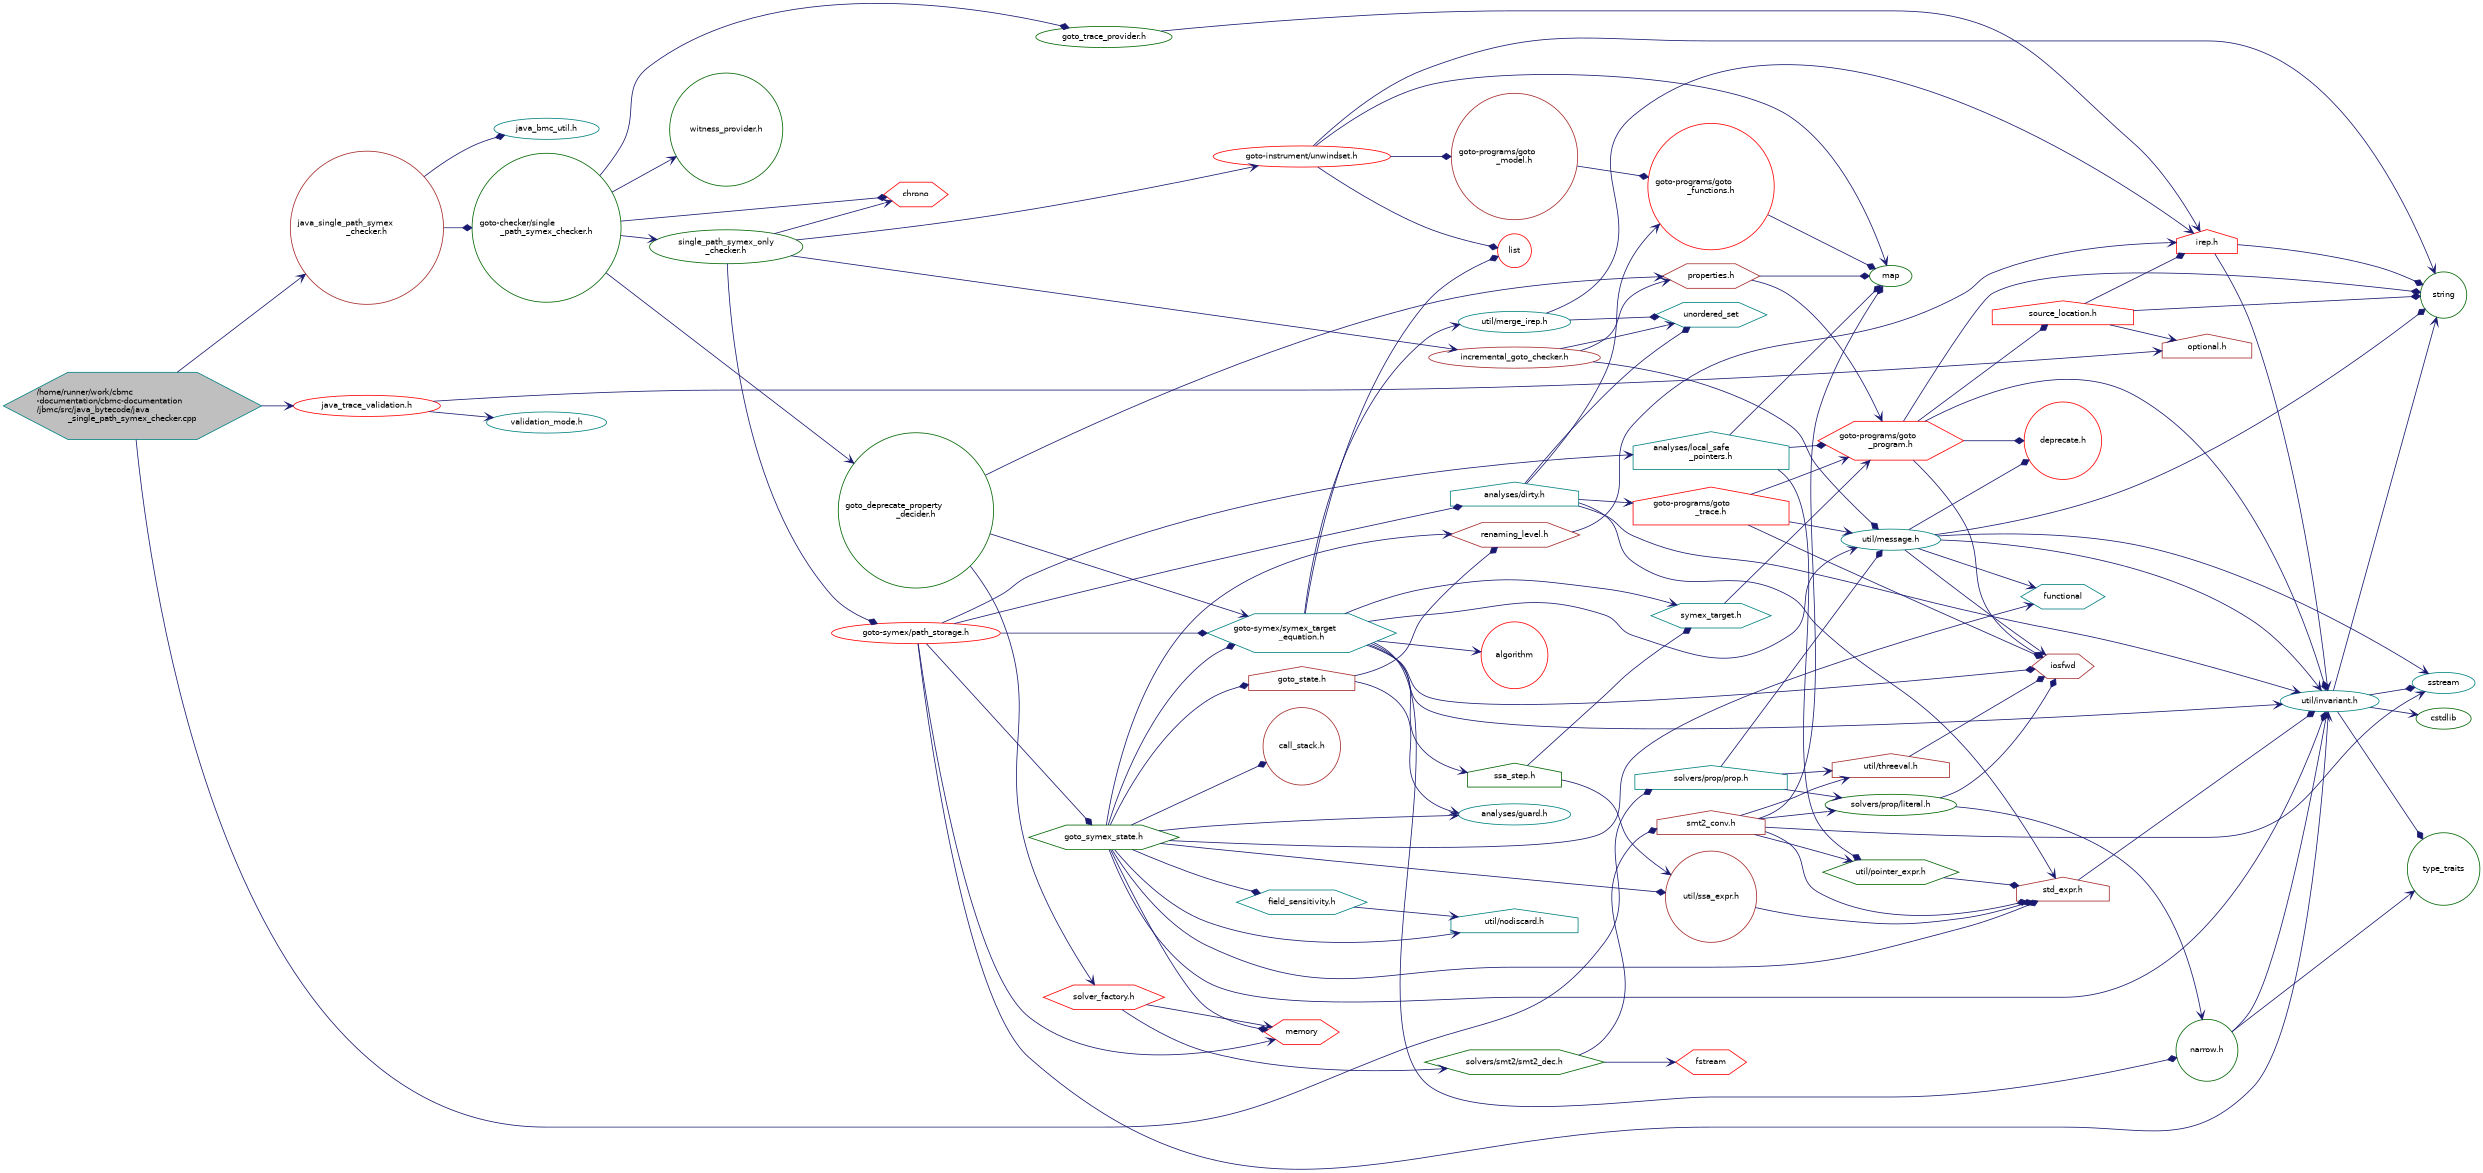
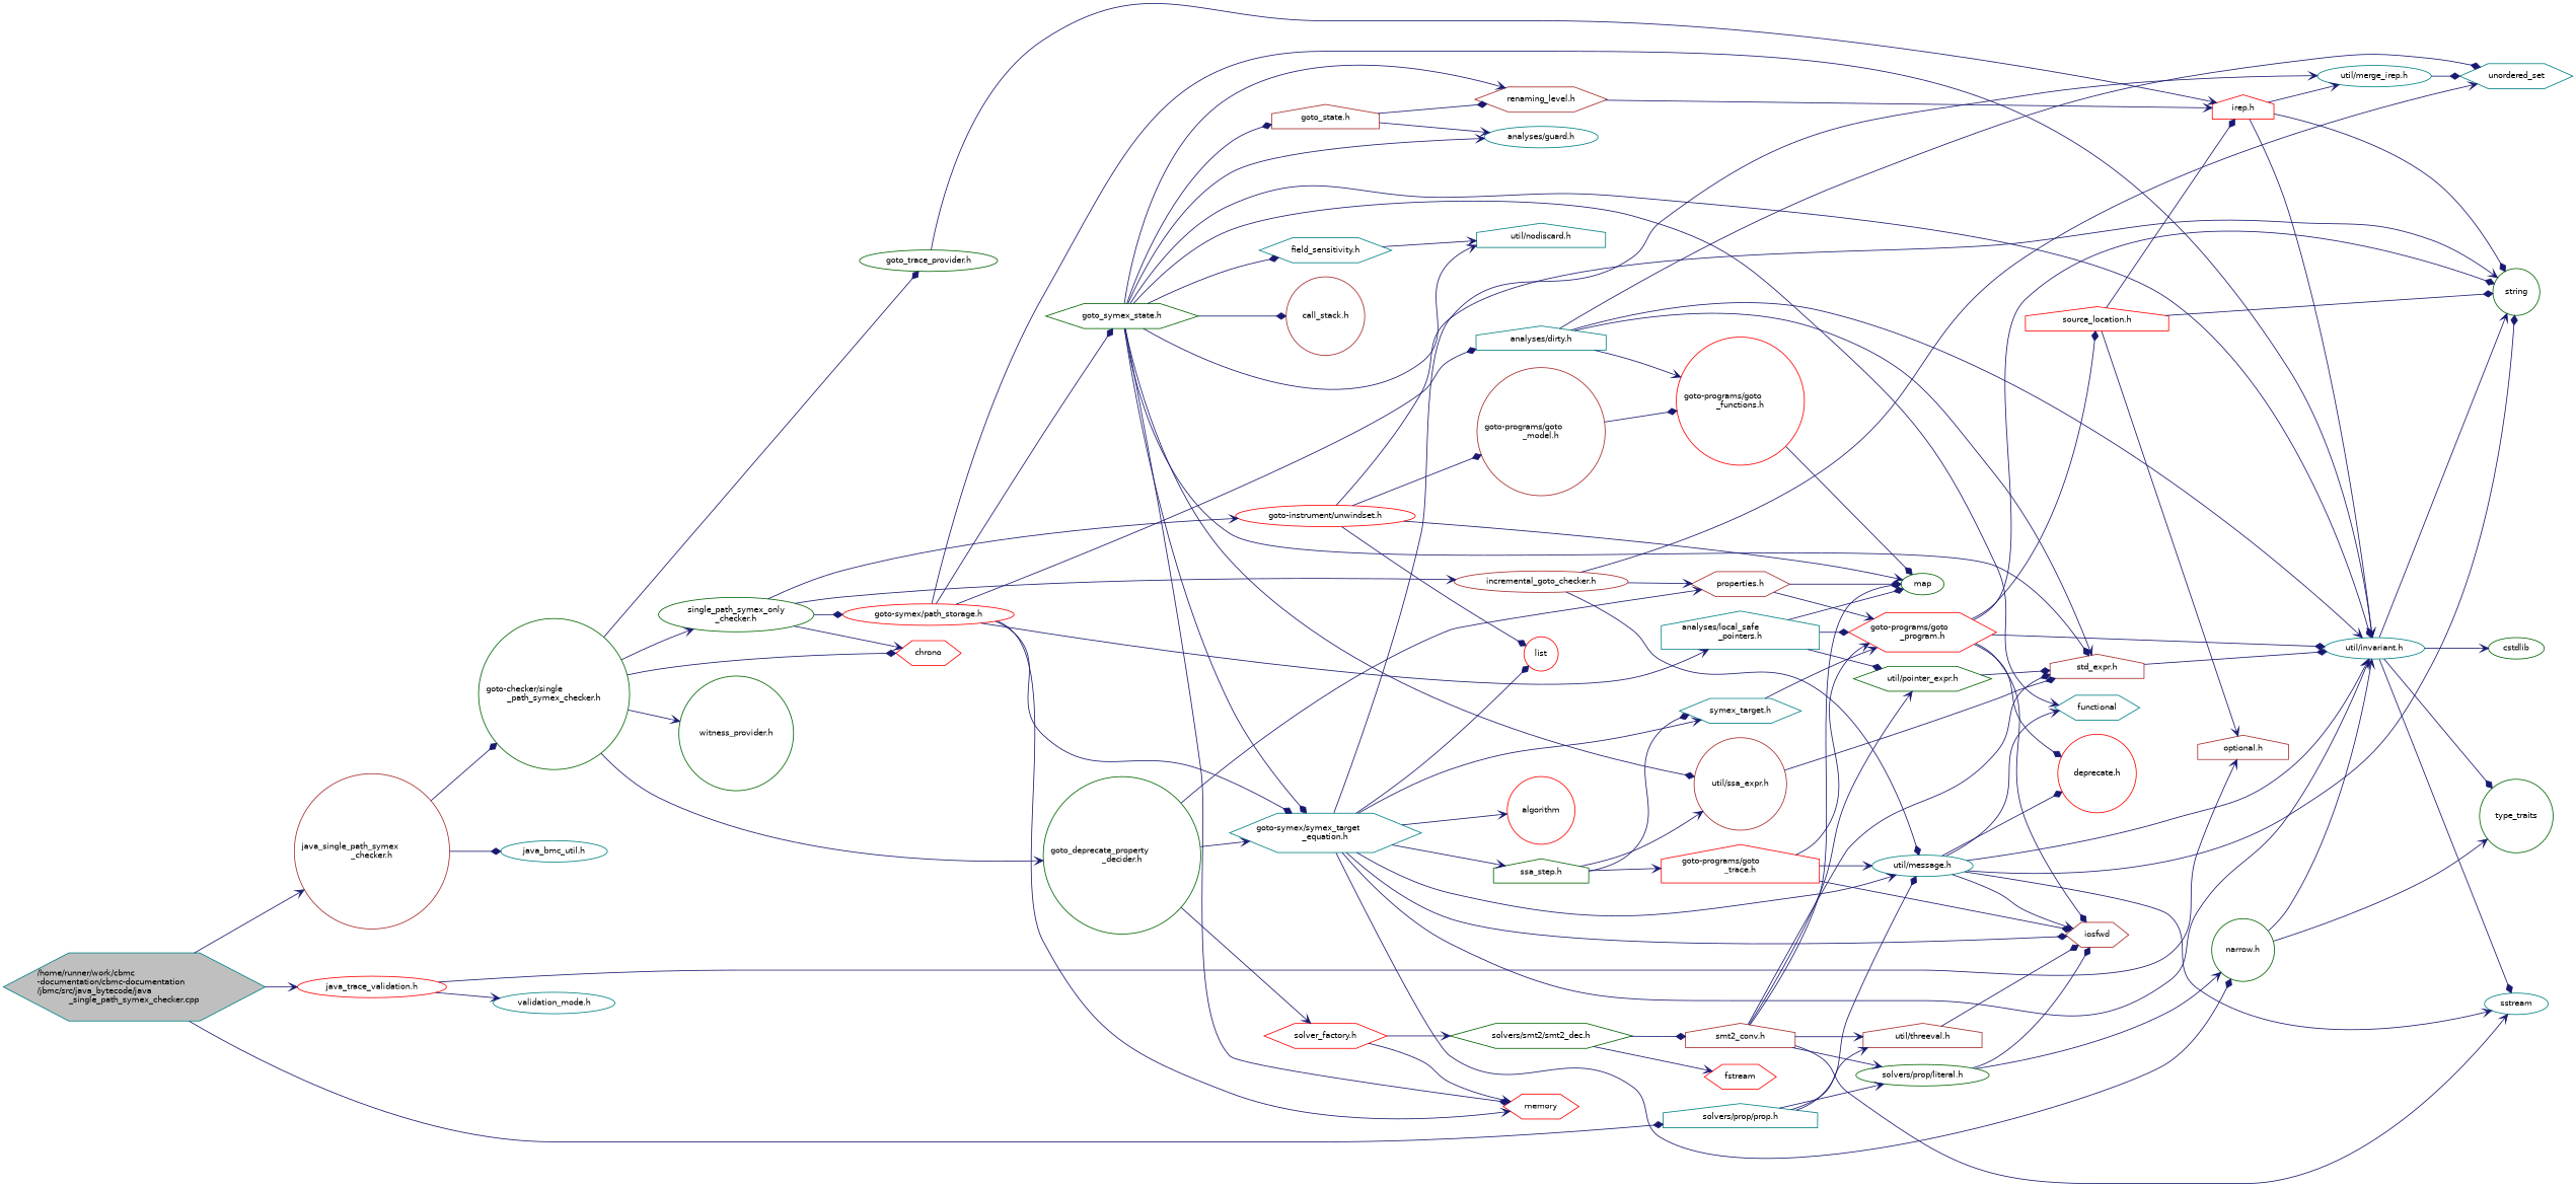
  digraph {
    rankdir=LR
    node [color=teal fontname=Helvetica fontsize=10 shape=hexagon]
    edge [arrowhead=vee color=midnightblue fontname=Helvetica fontsize=10 labelfontname=Helvetica labelfontsize=10 style=solid]
    n1 [fillcolor=grey75 fontcolor=black height=0.2 label="/home/runner/work/cbmc\l-documentation/cbmc-documentation\l/jbmc/src/java_bytecode/java\l_single_path_symex_checker.cpp" style=filled width=0.4]
    n2 [color=brown height=0.2 label="java_single_path_symex\l_checker.h" shape=circle width=0.4]
    n3 [color=red height=0.2 label="java_trace_validation.h" shape=ellipse width=0.4]
    n4 [height=0.2 label="solvers/prop/prop.h" shape=house width=0.4]
    n5 [color=darkgreen height=0.2 label="goto-checker/single\l_path_symex_checker.h" shape=circle width=0.4]
    n6 [height=0.2 label="java_bmc_util.h" shape=ellipse width=0.4]
    n7 [color=brown height=0.2 label="optional.h" shape=house width=0.4]
    n8 [height=0.2 label="validation_mode.h" shape=ellipse width=0.4]
    n9 [height=0.2 label="util/message.h" shape=ellipse width=0.4]
    n10 [color=brown height=0.2 label="util/threeval.h" shape=house width=0.4]
    n11 [color=darkgreen height=0.2 label="solvers/prop/literal.h" shape=ellipse width=0.4]
    n12 [color=red height=0.2 label=chrono width=0.4]
    n13 [color=darkgreen height=0.2 label="goto_deprecate_property\l_decider.h" shape=circle width=0.4]
    n14 [color=darkgreen height=0.2 label="goto_trace_provider.h" shape=ellipse width=0.4]
    n15 [color=darkgreen height=0.2 label="single_path_symex_only\l_checker.h" shape=ellipse width=0.4]
    n16 [color=darkgreen height=0.2 label="witness_provider.h" shape=circle width=0.4]
    n17 [height=0.2 label="goto-symex/symex_target\l_equation.h" width=0.4]
    n18 [color=brown height=0.2 label="properties.h" width=0.4]
    n19 [color=red height=0.2 label="solver_factory.h" width=0.4]
    n20 [color=red height=0.2 label="irep.h" shape=house width=0.4]
    n21 [color=brown height=0.2 label="incremental_goto_checker.h" shape=ellipse width=0.4]
    n22 [color=red height=0.2 label="goto-symex/path_storage.h" shape=ellipse width=0.4]
    n23 [color=red height=0.2 label="goto-instrument/unwindset.h" shape=ellipse width=0.4]
    n24 [color=red height=0.2 label=algorithm shape=circle width=0.4]
    n25 [color=brown height=0.2 label=iosfwd width=0.4]
    n26 [color=red height=0.2 label=list shape=circle width=0.4]
    n27 [height=0.2 label="util/invariant.h" shape=ellipse width=0.4]
    n28 [height=0.2 label="util/merge_irep.h" shape=ellipse width=0.4]
    n29 [color=darkgreen height=0.2 label="narrow.h" shape=circle width=0.4]
    n30 [color=darkgreen height=0.2 label="ssa_step.h" shape=house width=0.4]
    n31 [height=0.2 label="symex_target.h" width=0.4]
    n32 [color=red height=0.2 label="goto-programs/goto\l_program.h" width=0.4]
    n33 [color=darkgreen height=0.2 label=map shape=ellipse width=0.4]
    n34 [color=red height=0.2 label=memory width=0.4]
    n35 [color=darkgreen height=0.2 label="solvers/smt2/smt2_dec.h" width=0.4]
    n36 [color=darkgreen height=0.2 label=cstdlib shape=ellipse width=0.4]
    n37 [height=0.2 label=sstream shape=ellipse width=0.4]
    n38 [color=darkgreen height=0.2 label=string shape=circle width=0.4]
    n39 [color=darkgreen height=0.2 label=type_traits shape=circle width=0.4]
    n40 [height=0.2 label=unordered_set width=0.4]
    n41 [height=0.2 label=functional width=0.4]
    n42 [color=red height=0.2 label="deprecate.h" shape=circle width=0.4]
    n43 [color=brown height=0.2 label="util/ssa_expr.h" shape=circle width=0.4]
    n44 [color=red height=0.2 label="goto-programs/goto\l_trace.h" shape=house width=0.4]
    n45 [color=red height=0.2 label="source_location.h" shape=house width=0.4]
    n46 [color=brown height=0.2 label="std_expr.h" shape=house width=0.4]
    n47 [color=brown height=0.2 label="smt2_conv.h" shape=house width=0.4]
    n48 [color=red height=0.2 label=fstream width=0.4]
    n49 [color=darkgreen height=0.2 label="util/pointer_expr.h" width=0.4]
    n50 [height=0.2 label="analyses/dirty.h" shape=house width=0.4]
    n51 [height=0.2 label="analyses/local_safe\l_pointers.h" shape=house width=0.4]
    n52 [color=darkgreen height=0.2 label="goto_symex_state.h" width=0.4]
    n53 [color=brown height=0.2 label="goto-programs/goto\l_model.h" shape=circle width=0.4]
    n54 [color=red height=0.2 label="goto-programs/goto\l_functions.h" shape=circle width=0.4]
    n55 [height=0.2 label="analyses/guard.h" shape=ellipse width=0.4]
    n56 [height=0.2 label="util/nodiscard.h" shape=house width=0.4]
    n57 [color=brown height=0.2 label="call_stack.h" shape=circle width=0.4]
    n58 [height=0.2 label="field_sensitivity.h" width=0.4]
    n59 [color=brown height=0.2 label="goto_state.h" shape=house width=0.4]
    n60 [color=brown height=0.2 label="renaming_level.h" width=0.4]
    n1 -> n2
    n1 -> n3
    n1 -> n4 [arrowhead=diamond]
    n2 -> n5 [arrowhead=diamond]
    n2 -> n6 [arrowhead=diamond]
    n3 -> n7
    n3 -> n8
    n4 -> n9 [arrowhead=diamond]
    n4 -> n10
    n4 -> n11
    n5 -> n12 [arrowhead=diamond]
    n5 -> n13
    n5 -> n14 [arrowhead=diamond]
    n5 -> n15
    n5 -> n16
    n9 -> n25
    n9 -> n27
    n9 -> n37
    n9 -> n38 [arrowhead=diamond]
    n9 -> n41
    n9 -> n42 [arrowhead=diamond]
    n10 -> n25 [arrowhead=diamond]
    n11 -> n25 [arrowhead=diamond]
    n11 -> n29
    n13 -> n17
    n13 -> n18
    n13 -> n19
    n14 -> n20
    n15 -> n12
    n15 -> n21
    n15 -> n22 [arrowhead=diamond]
    n15 -> n23
    n17 -> n9
    n17 -> n24
    n17 -> n25 [arrowhead=diamond]
    n17 -> n26 [arrowhead=diamond]
    n17 -> n27
    n17 -> n28
    n17 -> n29 [arrowhead=diamond]
    n17 -> n30
    n17 -> n31
    n18 -> n32
    n18 -> n33 [arrowhead=diamond]
    n19 -> n34
    n19 -> n35
    n20 -> n27
    n20 -> n38 [arrowhead=diamond]
    n21 -> n9 [arrowhead=diamond]
    n21 -> n18
    n21 -> n40
    n22 -> n17 [arrowhead=diamond]
    n22 -> n27
    n22 -> n34
    n22 -> n50 [arrowhead=diamond]
    n22 -> n51
    n22 -> n52 [arrowhead=diamond]
    n23 -> n26 [arrowhead=diamond]
    n23 -> n33
    n23 -> n38
    n23 -> n53 [arrowhead=diamond]
    n27 -> n36
    n27 -> n37 [arrowhead=diamond]
    n27 -> n38
    n27 -> n39 [arrowhead=diamond]
-   n28 -> n20
+   n20 -> n28
    n28 -> n40 [arrowhead=diamond]
    n29 -> n27
    n29 -> n39
    n30 -> n31 [arrowhead=diamond]
    n30 -> n43
-   n50 -> n44
+   n30 -> n44
    n31 -> n32
    n32 -> n25 [arrowhead=diamond]
    n32 -> n27 [arrowhead=diamond]
    n32 -> n38 [arrowhead=diamond]
    n32 -> n42 [arrowhead=diamond]
    n32 -> n45 [arrowhead=diamond]
    n35 -> n47 [arrowhead=diamond]
    n35 -> n48
    n43 -> n46 [arrowhead=diamond]
    n44 -> n9
    n44 -> n25 [arrowhead=diamond]
    n44 -> n32
    n45 -> n7
    n45 -> n20 [arrowhead=diamond]
    n45 -> n38 [arrowhead=diamond]
    n46 -> n27 [arrowhead=diamond]
    n47 -> n10
    n47 -> n11
    n47 -> n33 [arrowhead=diamond]
    n47 -> n37
    n47 -> n46 [arrowhead=diamond]
    n47 -> n49
    n49 -> n46 [arrowhead=diamond]
    n50 -> n27
    n50 -> n40 [arrowhead=diamond]
    n50 -> n46
    n50 -> n54
    n51 -> n32 [arrowhead=diamond]
    n51 -> n33 [arrowhead=diamond]
    n51 -> n49 [arrowhead=diamond]
    n52 -> n17 [arrowhead=diamond]
    n52 -> n27 [arrowhead=diamond]
    n52 -> n34 [arrowhead=diamond]
    n52 -> n41
    n52 -> n43 [arrowhead=diamond]
    n52 -> n46 [arrowhead=diamond]
    n52 -> n55
    n52 -> n56
    n52 -> n57 [arrowhead=diamond]
    n52 -> n58 [arrowhead=diamond]
    n52 -> n59 [arrowhead=diamond]
    n52 -> n60
    n53 -> n54 [arrowhead=diamond]
    n54 -> n33 [arrowhead=diamond]
    n58 -> n56
    n59 -> n55
    n59 -> n60 [arrowhead=diamond]
    n60 -> n20
  }
